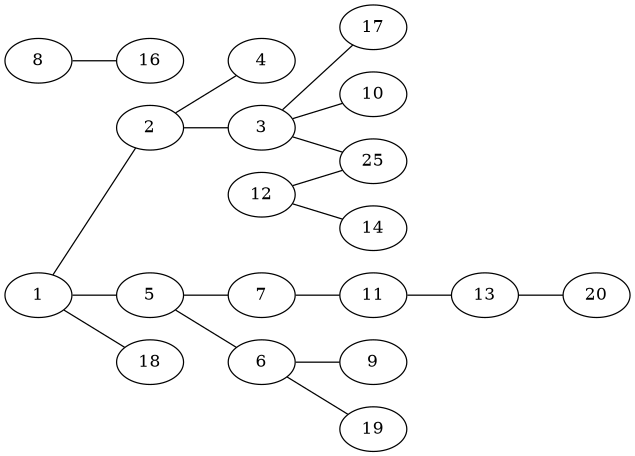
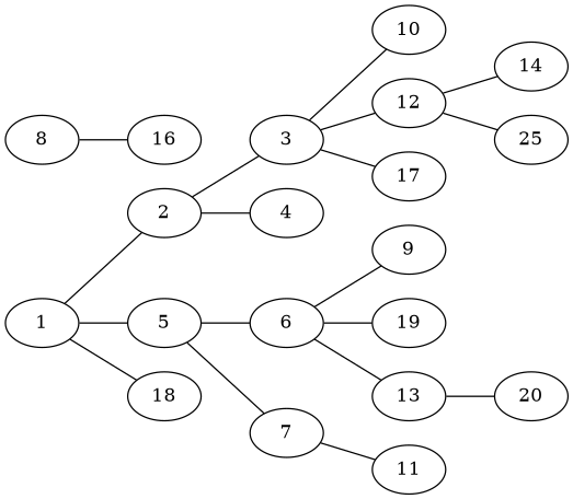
  graph {
    rankdir=LR
    1
    2
    5
    18
    3
    4
    6
    7
    10
    12
    17
    9
    19
    11
    8
    16
    14
    n18 [label=25]
    13
    20
    1 -- 2
    1 -- 5
    1 -- 18
    2 -- 3
    2 -- 4
    5 -- 6
    5 -- 7
    3 -- 10
-   3 -- n18
+   3 -- 12
    3 -- 17
    6 -- 9
    6 -- 19
    7 -- 11
    12 -- 14
    12 -- n18
-   11 -- 13
+   6 -- 13
    8 -- 16
    13 -- 20
  }
